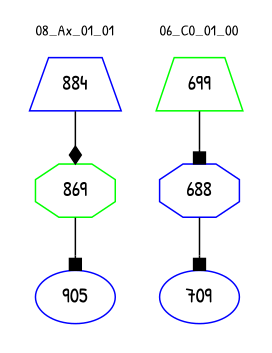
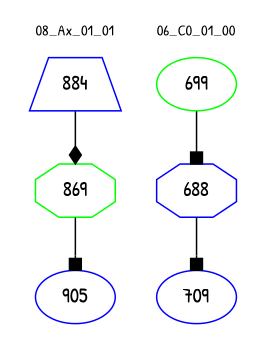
  digraph {
    fontname="Patrick Hand"
    node [color=blue fontname="Patrick Hand" shape=trapezium]
    edge [arrowhead=box color=black fontname="Patrick Hand"]
    n1 [label=884]
    n2 [color=green label=869 shape=octagon]
    n3 [label=905 shape=ellipse]
-   n4 [color=green label=699]
+   n4 [color=green label=699 shape=ellipse]
    n5 [label=688 shape=octagon]
    n6 [label=709 shape=ellipse]
    subgraph cluster_1 {
      color=white
      fontsize=10
      label="08_Ax_01_01"
      n1
      n2
      n3
    }
    subgraph cluster_2 {
      color=white
      fontsize=10
      label="06_C0_01_00"
      n4
      n5
      n6
    }
    n1 -> n2 [arrowhead=diamond]
    n2 -> n3
    n4 -> n5
    n5 -> n6
  }
